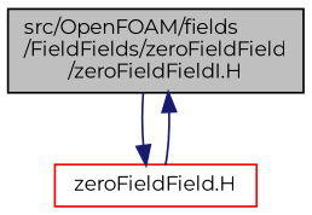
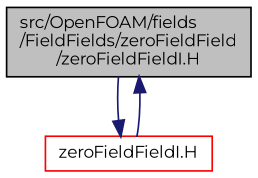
  digraph {
    fontname=Montserrat
    node [fontname=Montserrat fontsize=10 shape=record]
    edge [color=midnightblue fontname=Montserrat fontsize=10 labelfontname=Helvetica labelfontsize=10 style=solid]
    n1 [color=black fillcolor=grey75 fontcolor=black height=0.2 label="src/OpenFOAM/fields\l/FieldFields/zeroFieldField\l/zeroFieldFieldI.H" style=filled width=0.4]
-   n2 [color=red height=0.2 label="zeroFieldField.H" width=0.4]
+   n2 [color=red height=0.2 label="zeroFieldFieldI.H" width=0.4]
    n1 -> n2
    n2 -> n1
  }
